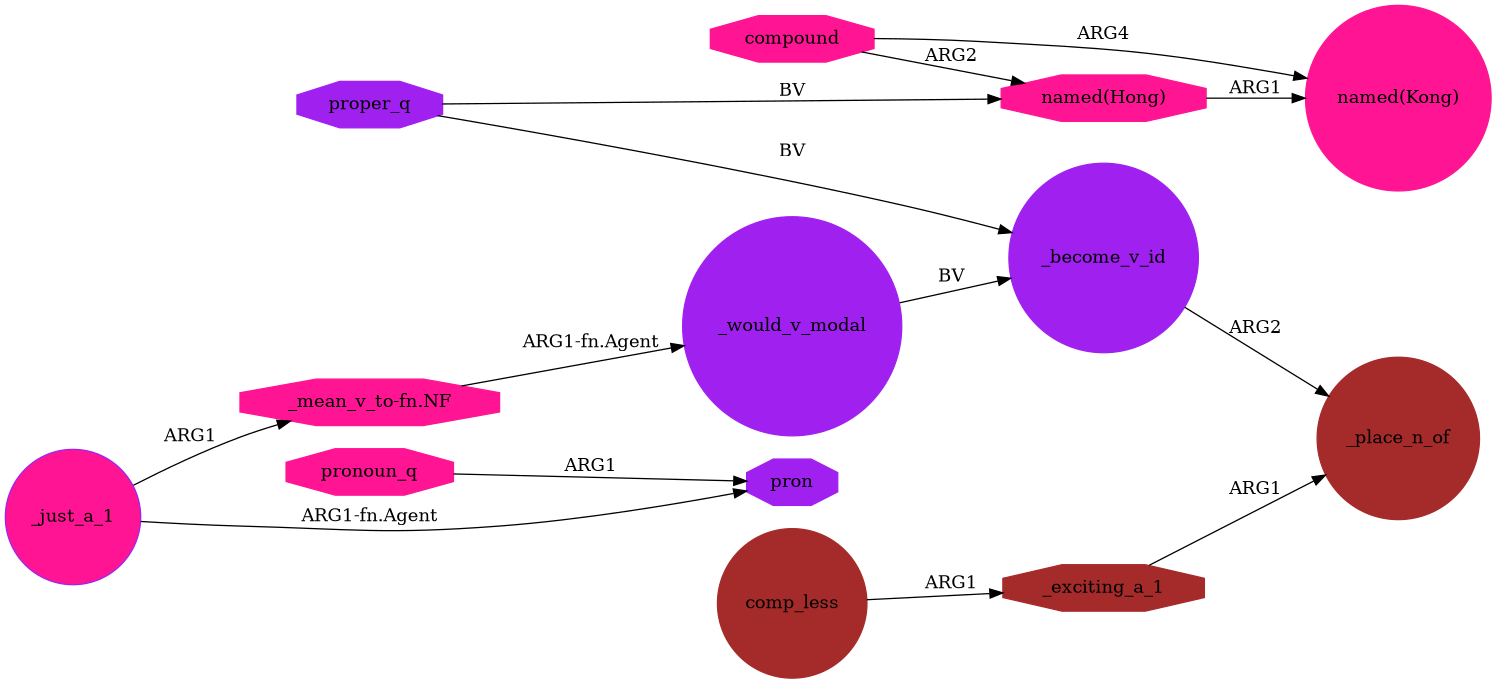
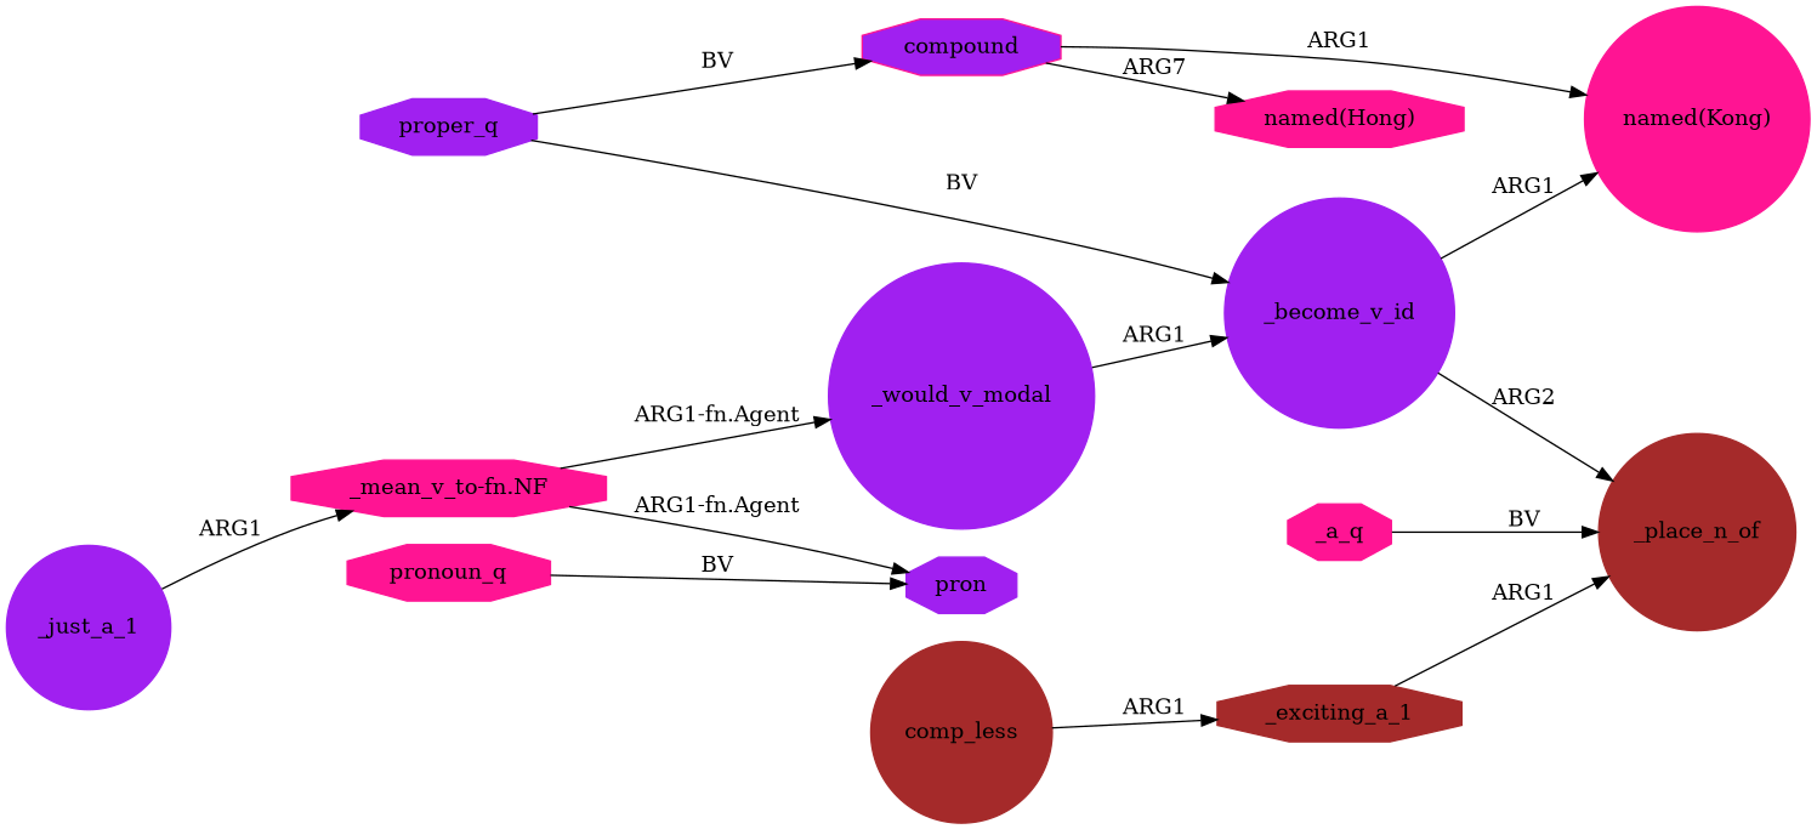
  digraph {
    rankdir=LR
    node [color=deeppink shape=octagon style=filled]
    _place_n_of [color=brown shape=circle]
-   compound
+   _a_q
+   compound [fillcolor=purple]
    "named(Hong)"
    "named(Kong)" [shape=circle]
    _become_v_id [color=purple shape=circle]
    _would_v_modal [color=purple shape=circle]
-   _just_a_1 [color=purple shape=circle fillcolor=deeppink]
+   _just_a_1 [color=purple shape=circle]
    "_mean_v_to-fn.NF"
    pron [color=purple]
    proper_q [color=purple]
    _exciting_a_1 [color=brown]
    comp_less [color=brown shape=circle]
    pronoun_q
-   compound -> "named(Hong)" [label=ARG2]
-   compound -> "named(Kong)" [label=ARG4]
+   _a_q -> _place_n_of [label=BV]
+   compound -> "named(Hong)" [label=ARG7]
+   compound -> "named(Kong)" [label=ARG1]
    _become_v_id -> _place_n_of [label=ARG2]
-   "named(Hong)" -> "named(Kong)" [label=ARG1]
-   _would_v_modal -> _become_v_id [label=BV]
+   _become_v_id -> "named(Kong)" [label=ARG1]
+   _would_v_modal -> _become_v_id [label=ARG1]
    _just_a_1 -> "_mean_v_to-fn.NF" [label=ARG1]
    "_mean_v_to-fn.NF" -> _would_v_modal [label="ARG1-fn.Agent"]
-   _just_a_1 -> pron [label="ARG1-fn.Agent"]
-   proper_q -> "named(Hong)" [label=BV]
+   "_mean_v_to-fn.NF" -> pron [label="ARG1-fn.Agent"]
+   proper_q -> compound [label=BV]
    proper_q -> _become_v_id [label=BV]
    _exciting_a_1 -> _place_n_of [label=ARG1]
    comp_less -> _exciting_a_1 [label=ARG1]
-   pronoun_q -> pron [label=ARG1]
+   pronoun_q -> pron [label=BV]
  }
